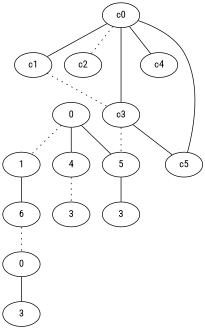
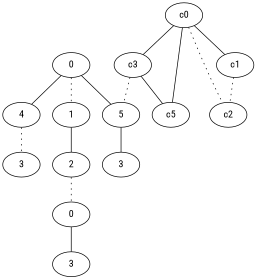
  graph {
    fontname="Roboto Condensed"
    node [fontname="Roboto Condensed"]
    edge [fontname="Roboto Condensed"]
    n1 [label=0]
    n2 [label=1]
    n3 [label=4]
    n4 [label=5]
-   n5 [label=6]
+   n5 [label=2]
    n6 [label=3]
    n7 [label=3]
    n8 [label=0]
    n9 [label=3]
    c0
    c1
    c2
    c3
-   c4
    c5
    n1 -- n2 [style=dotted]
    n1 -- n3
    n1 -- n4
    n2 -- n5 [style=solid]
    n3 -- n6 [style=dotted]
    n4 -- n7
    n5 -- n8 [style=dotted]
    n8 -- n9
    c0 -- c1 [style=solid]
    c0 -- c2 [style=dotted]
    c0 -- c3
-   c0 -- c4
    c0 -- c5
-   c1 -- c3 [style=dotted]
+   c1 -- c2 [style=dotted]
    c3 -- n4 [style=dotted]
    c3 -- c5
  }
